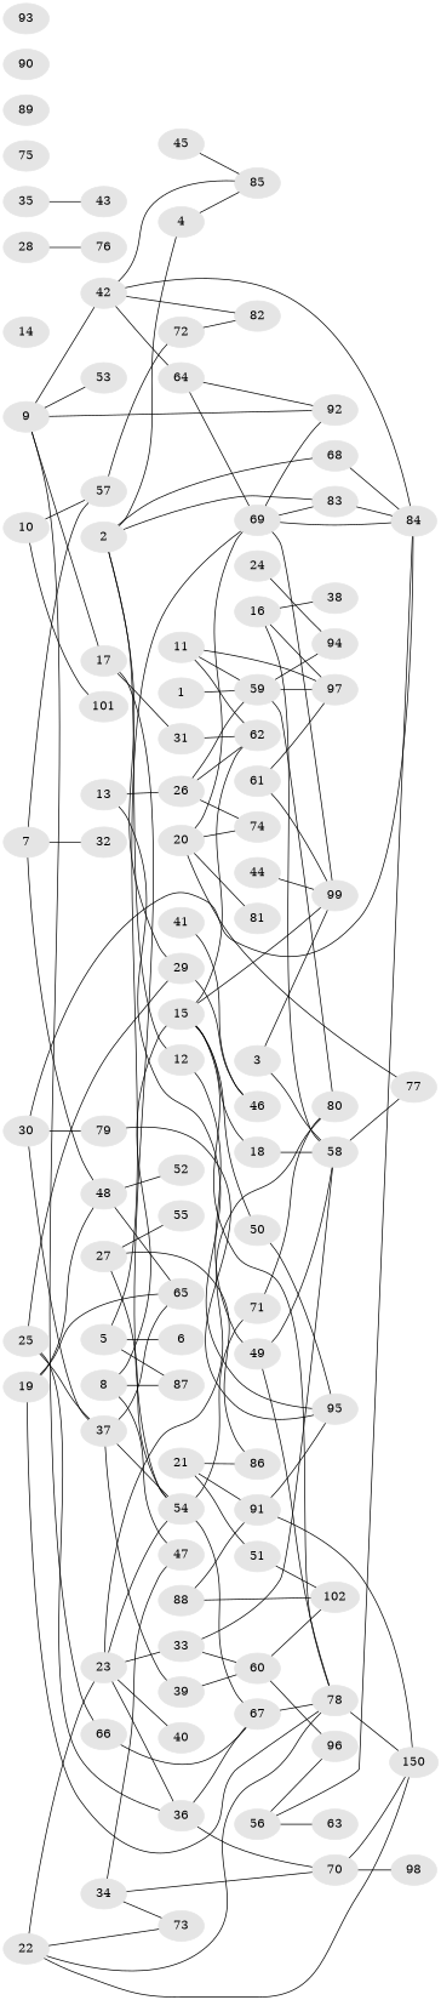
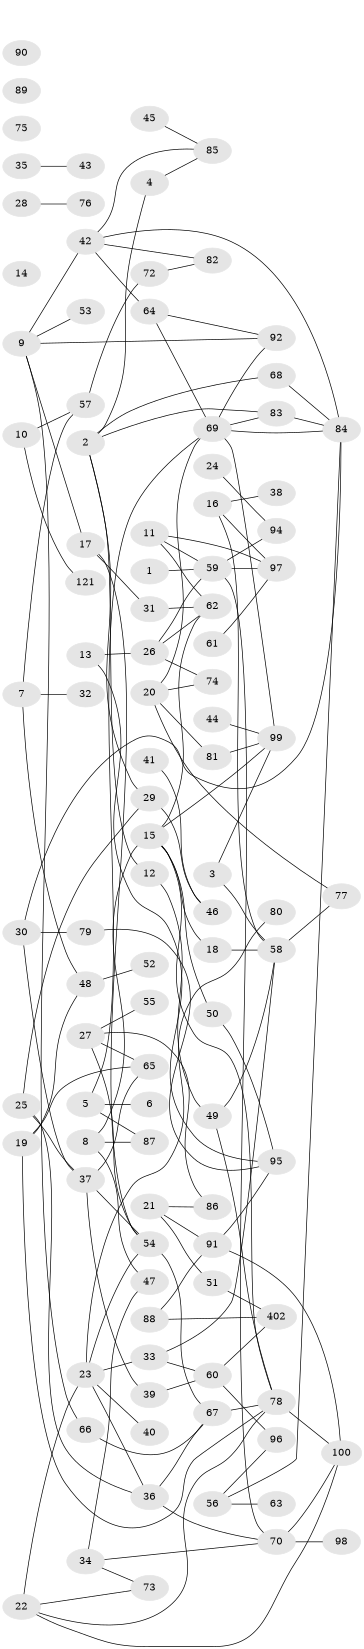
  graph {
    rankdir=LR
    node [color=gray90 style=filled]
    1
    59
    97
    94
    70
    2
    4
    12
    29
    68
    83
    85
    49
    46
    84
    3
    58
    99
    77
    5
    6
    69
    87
    92
    7
    32
    48
    57
    65
    52
    72
    8
    15
    47
    62
    18
    50
    78
    9
    17
    42
    53
    66
    31
    54
    64
    82
    67
    10
-   101
+   101 [label=121]
    11
    13
    26
    95
    74
    14
-   100 [label=150]
+   100
    16
    38
-   71
    19
    20
    81
    21
    51
    86
    91
-   102
+   102 [label=402]
    22
    23
    73
    33
    36
    40
    80
    60
    24
    25
    37
    39
    27
    55
    28
    76
    30
    79
    96
    34
    98
    35
    43
    41
    44
    45
    56
    63
    61
    75
    88
    89
    90
-   93
    1 -- 59
    59 -- 97
    59 -- 94
-   59 -- 80
+   59 -- 70
    70 -- 100
    70 -- 98
    2 -- 4
    2 -- 12
    2 -- 29
    2 -- 68
    2 -- 83
    4 -- 85
    12 -- 49
    29 -- 46
    68 -- 84
    83 -- 84
    49 -- 58
    49 -- 78
    3 -- 58
    3 -- 99
    58 -- 77
    5 -- 6
    5 -- 69
    5 -- 87
    69 -- 83
    69 -- 84
    69 -- 99
    69 -- 92
    7 -- 32
    7 -- 48
    7 -- 57
-   48 -- 65
+   27 -- 65
    48 -- 52
    57 -- 72
    72 -- 82
    8 -- 87
    8 -- 15
    8 -- 47
    15 -- 99
    15 -- 62
    15 -- 18
    15 -- 50
    15 -- 78
    18 -- 58
    50 -- 95
    78 -- 100
    9 -- 92
    9 -- 17
    9 -- 42
    9 -- 53
    9 -- 66
    17 -- 31
    17 -- 54
    42 -- 85
    42 -- 84
    42 -- 64
    42 -- 82
    66 -- 67
    31 -- 62
    54 -- 67
-   54 -- 71
    64 -- 69
    64 -- 92
    67 -- 78
    10 -- 57
    10 -- 101
    11 -- 59
    11 -- 97
    11 -- 62
    13 -- 26
    13 -- 95
    26 -- 59
    26 -- 62
    26 -- 74
    16 -- 97
    16 -- 58
    16 -- 38
-   71 -- 80
    19 -- 48
    19 -- 65
    19 -- 78
    20 -- 77
    20 -- 69
    20 -- 74
    20 -- 81
-   61 -- 99
+   81 -- 99
    21 -- 51
    21 -- 86
    21 -- 91
    51 -- 102
    91 -- 95
    91 -- 100
    22 -- 78
    22 -- 100
    22 -- 23
    22 -- 73
    23 -- 54
    23 -- 33
    23 -- 36
    23 -- 40
    23 -- 80
    33 -- 58
    33 -- 60
    36 -- 70
    36 -- 67
    60 -- 102
    60 -- 96
    24 -- 94
    25 -- 29
    25 -- 36
    25 -- 37
    37 -- 65
    37 -- 54
    37 -- 39
    39 -- 60
    27 -- 54
    27 -- 86
    27 -- 55
    28 -- 76
    30 -- 84
    30 -- 37
    30 -- 79
    79 -- 95
    34 -- 70
    34 -- 47
    34 -- 73
    35 -- 43
    41 -- 46
    44 -- 99
    45 -- 85
    56 -- 84
    56 -- 96
    56 -- 63
    61 -- 97
    88 -- 91
    88 -- 102
  }
